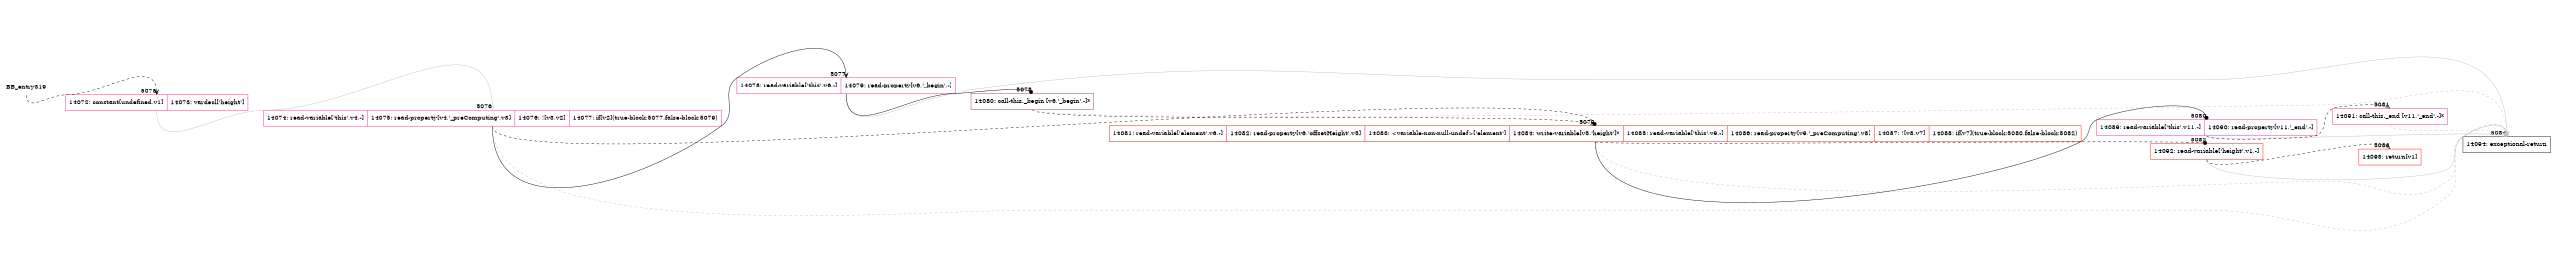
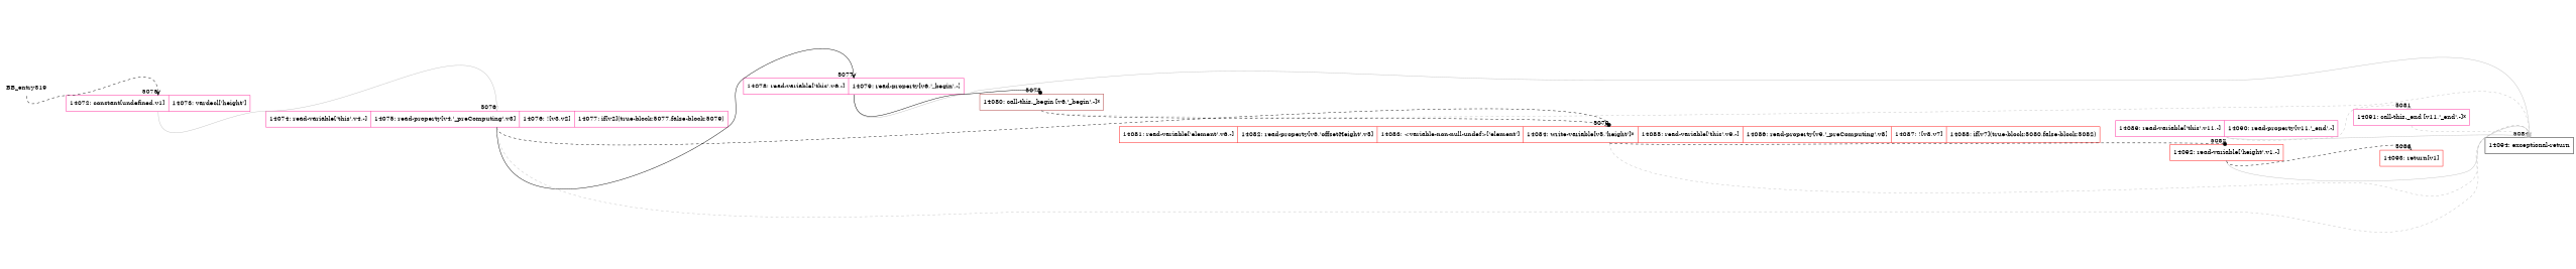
  digraph {
    rankdir=LR
    node [color=deeppink shape=record]
    edge [arrowhead=onormal headport=n style=dashed tailport=s]
    n1 [color=brown label=BB_entry319 shape=none]
    n2 [label="{14072: constant[undefined,v1]|14073: vardecl['height']}"]
    n3 [label="{14074: read-variable['this',v4,-]|14075: read-property[v4,'_preComputing',v3]|14076: ![v3,v2]|14077: if[v2](true-block:5077,false-block:5079)}"]
    n4 [label="{14078: read-variable['this',v6,-]|14079: read-property[v6,'_begin',-]}"]
    n5 [color=red label="{14081: read-variable['element',v6,-]|14082: read-property[v6,'offsetHeight',v5]|14083: \<variable-non-null-undef\>['element']|14084: write-variable[v5,'height']*|14085: read-variable['this',v9,-]|14086: read-property[v9,'_preComputing',v8]|14087: ![v8,v7]|14088: if[v7](true-block:5080,false-block:5082)}"]
    n6 [color=black label="{14094: exceptional-return}"]
    n7 [color=brown label="{14080: call-this._begin [v6,'_begin',-]*}"]
    n8 [label="{14089: read-variable['this',v11,-]|14090: read-property[v11,'_end',-]}"]
    n9 [color=red label="{14092: read-variable['height',v1,-]}"]
    n10 [label="{14091: call-this._end [v11,'_end',-]*}"]
    n11 [color=red label="{14093: return[v1]}"]
    n1 -> n2 [arrowhead=vee headlabel="    5075"]
    n2 -> n3 [color=gray headlabel="      5076" style=solid]
    n3 -> n4 [arrowhead=vee headlabel="      5077" style=solid]
    n3 -> n5 [arrowhead=dot headlabel="      5079"]
    n3 -> n6 [color=gray headlabel="      5084"]
    n4 -> n6 [arrowhead=vee color=gray style=solid]
    n4 -> n7 [arrowhead=dot headlabel="      5078" style=solid]
    n5 -> n6 [arrowhead=vee color=gray]
-   n5 -> n8 [arrowhead=dot headlabel="      5080" style=solid]
    n5 -> n9 [arrowhead=dot headlabel="      5082"]
    n7 -> n5
    n7 -> n6 [color=gray]
    n8 -> n6 [color=gray style=solid]
-   n8 -> n10 [headlabel="      5081"]
+   n8 -> n10 [headlabel="      5081" color=gray]
    n9 -> n6 [arrowhead=dot color=gray style=solid]
    n9 -> n11 [headlabel="      5083"]
    n10 -> n6 [arrowhead=dot color=gray]
  }
